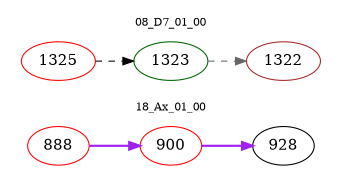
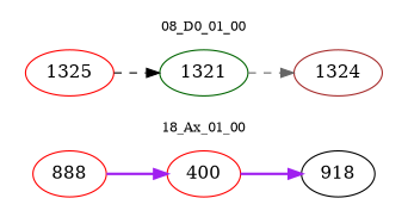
  digraph {
    rankdir=LR
    node [color=red]
    edge [color=purple style=bold]
    n1 [label=888]
-   n2 [label=900]
-   n3 [color=black label=928]
+   n2 [label=400]
+   n3 [color=black label=918]
    n4 [label=1325]
-   n5 [color=darkgreen label=1323]
-   n6 [color=brown label=1322]
+   n5 [color=darkgreen label=1321]
+   n6 [color=brown label=1324]
    subgraph cluster_1 {
      color=white
      fontsize=10
      label="18_Ax_01_00"
      n1
      n2
      n3
    }
    subgraph cluster_2 {
      color=white
      fontsize=10
-     label="08_D7_01_00"
+     label="08_D0_01_00"
      n4
      n5
      n6
    }
    n1 -> n2
    n2 -> n3
    n4 -> n5 [color=black style=dashed]
    n5 -> n6 [color=gray40 style=dashed]
  }
